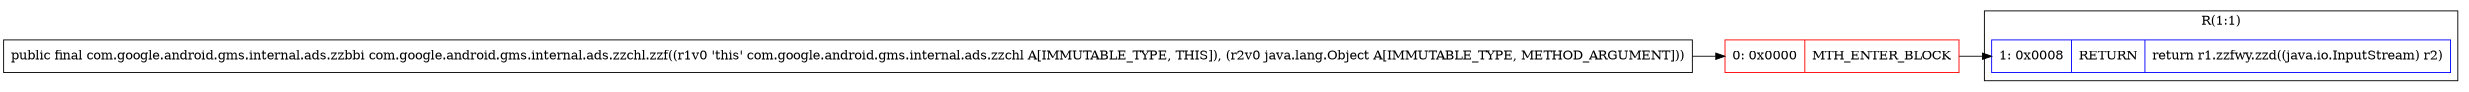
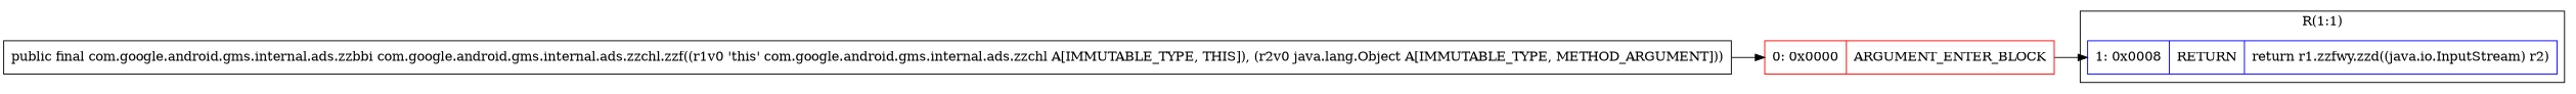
  digraph {
    rankdir=LR
    node [shape=record]
    n1 [color=blue label="{1\:\ 0x0008|RETURN\l|return r1.zzfwy.zzd((java.io.InputStream) r2)\l}"]
-   n2 [color=red label="{0\:\ 0x0000|MTH_ENTER_BLOCK\l}"]
+   n2 [color=red label="{0\:\ 0x0000|ARGUMENT_ENTER_BLOCK\l}"]
    n3 [label="{public final com.google.android.gms.internal.ads.zzbbi com.google.android.gms.internal.ads.zzchl.zzf((r1v0 'this' com.google.android.gms.internal.ads.zzchl A[IMMUTABLE_TYPE, THIS]), (r2v0 java.lang.Object A[IMMUTABLE_TYPE, METHOD_ARGUMENT])) }"]
    subgraph cluster_1 {
      label="R(1:1)"
      n1
    }
    n2 -> n1
    n3 -> n2
  }
